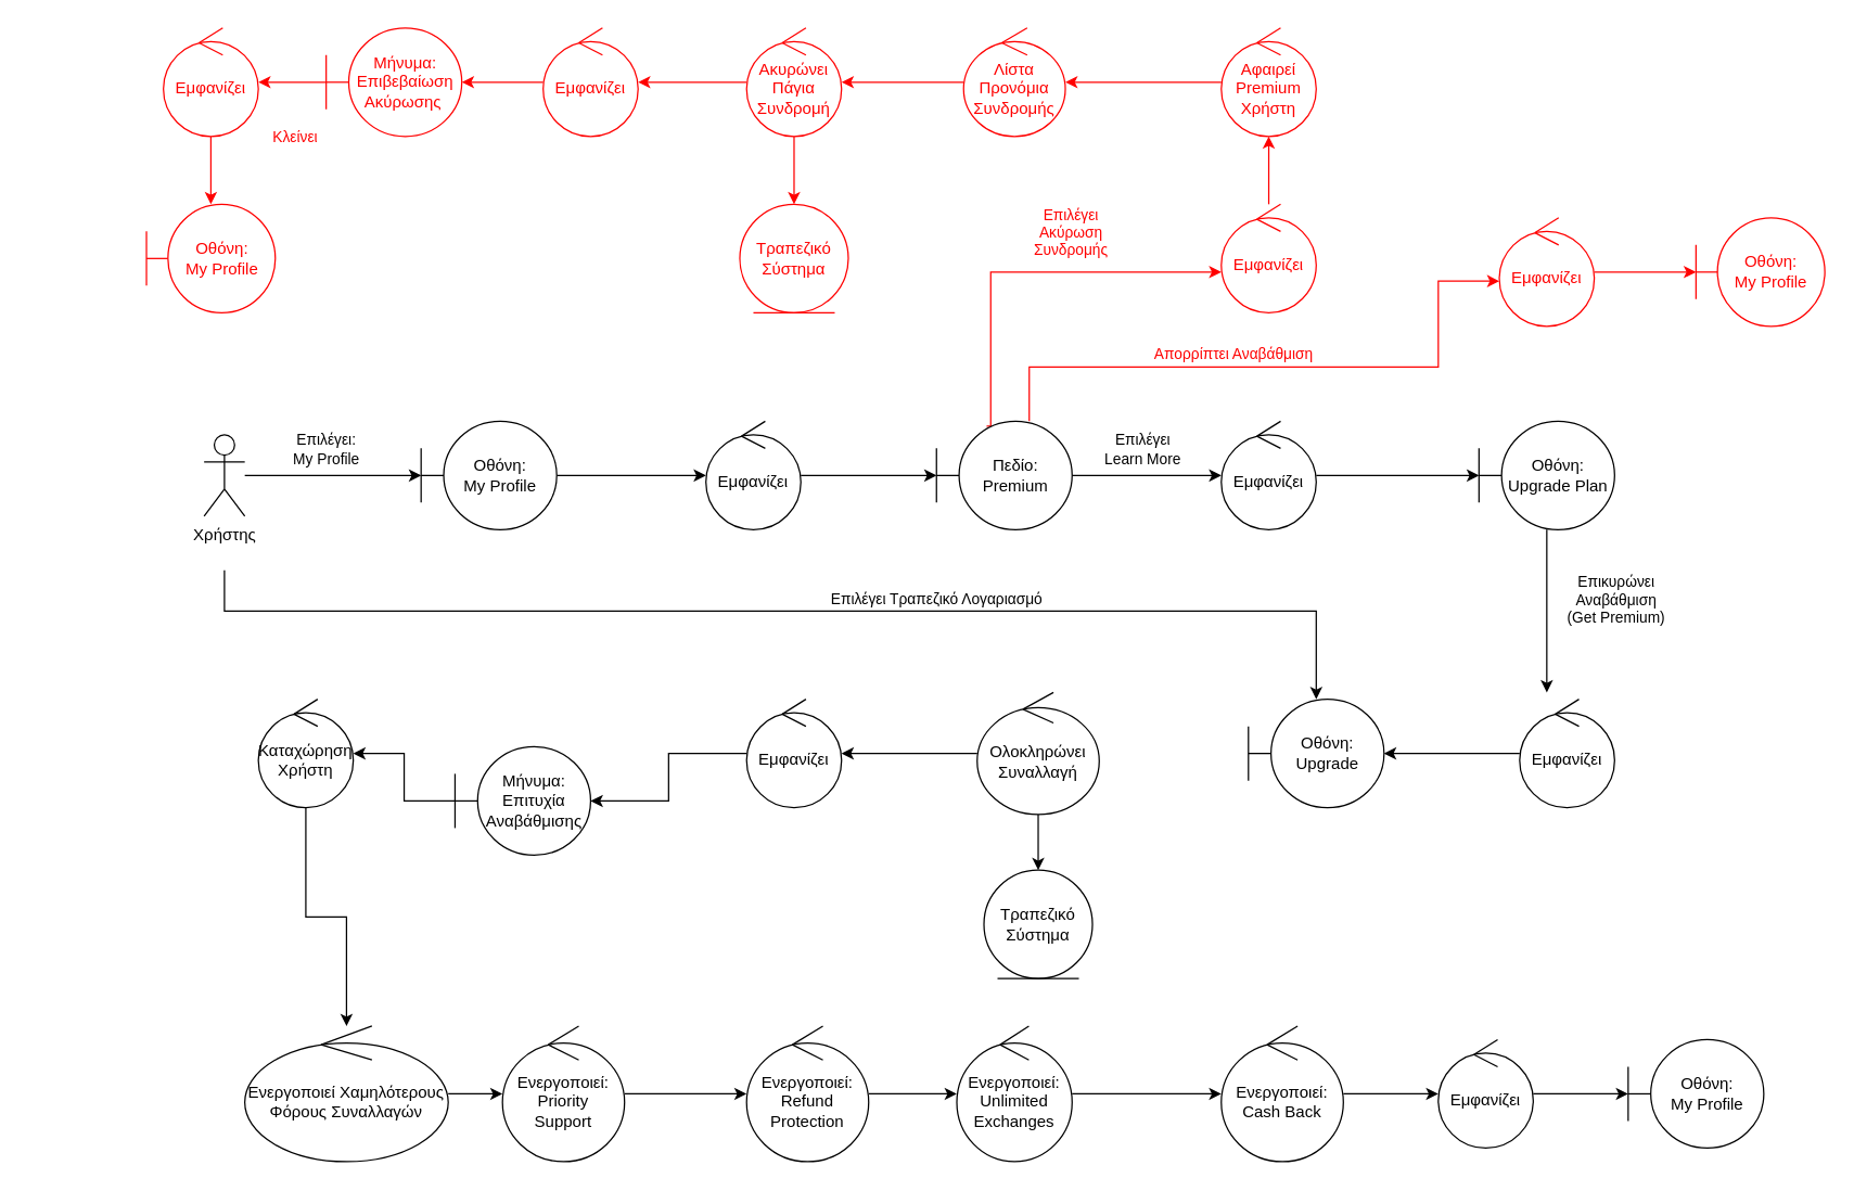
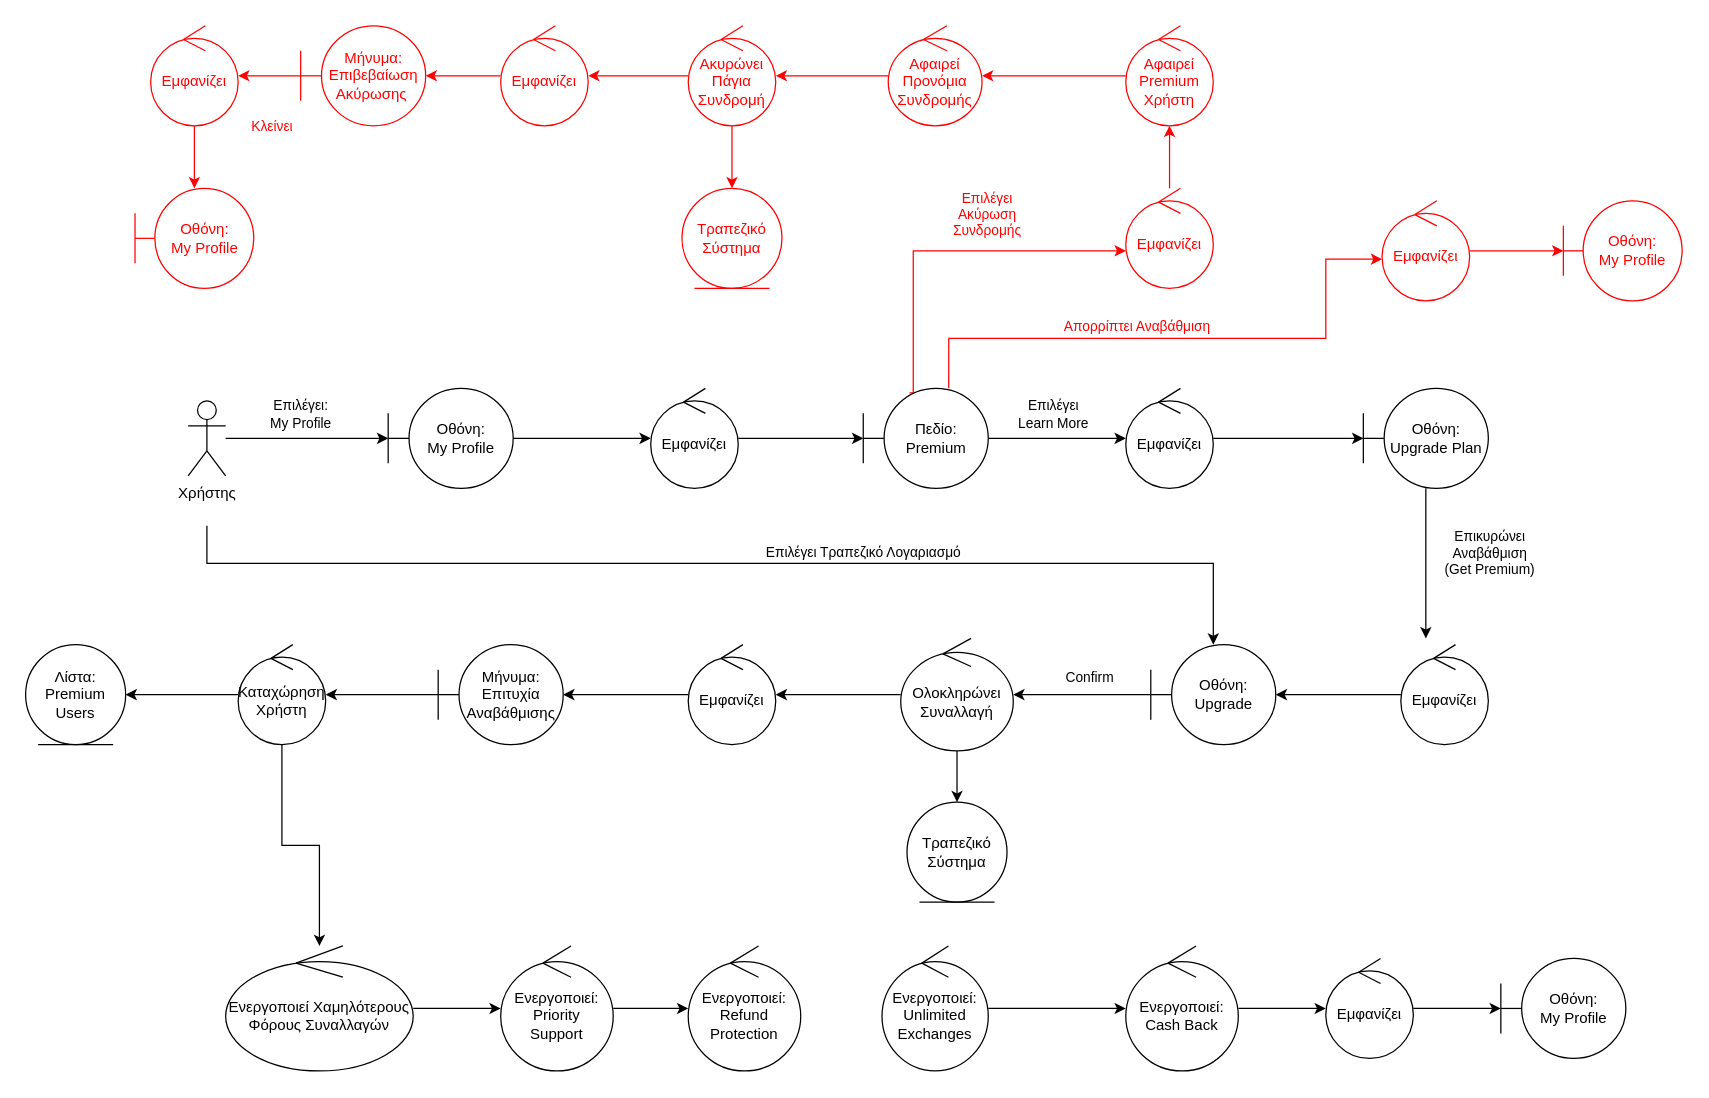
  <mxCell id="0" />
  <mxCell id="1" parent="0" />
  <mxCell id="2" value="" style="edgeStyle=orthogonalEdgeStyle;rounded=0;orthogonalLoop=1;jettySize=auto;html=1;" edge="1" parent="1" source="6" target="8"><mxGeometry relative="1" as="geometry" /></mxCell>
  <mxCell id="3" value="Επιλέγει:&lt;br&gt;My Profile" style="edgeLabel;html=1;align=center;verticalAlign=middle;resizable=0;points=[];" vertex="1" connectable="0" parent="2"><mxGeometry x="-0.097" y="3" relative="1" as="geometry"><mxPoint y="-17" as="offset" /></mxGeometry></mxCell>
  <mxCell id="4" style="edgeStyle=orthogonalEdgeStyle;rounded=0;orthogonalLoop=1;jettySize=auto;html=1;" edge="1" parent="1" target="27"><mxGeometry relative="1" as="geometry"><mxPoint x="165" y="420" as="sourcePoint" /><Array as="points"><mxPoint x="165" y="450" /><mxPoint x="970" y="450" /></Array></mxGeometry></mxCell>
  <mxCell id="5" value="Eπιλέγει Τραπεζικό Λογαριασμό" style="edgeLabel;html=1;align=center;verticalAlign=middle;resizable=0;points=[];" vertex="1" connectable="0" parent="4"><mxGeometry x="0.236" y="3" relative="1" as="geometry"><mxPoint x="-2" y="-7" as="offset" /></mxGeometry></mxCell>
  <mxCell id="6" value="Χρήστης" style="shape=umlActor;verticalLabelPosition=bottom;verticalAlign=top;html=1;" vertex="1" parent="1"><mxGeometry x="150" y="320" width="30" height="60" as="geometry" /></mxCell>
  <mxCell id="7" value="" style="edgeStyle=orthogonalEdgeStyle;rounded=0;orthogonalLoop=1;jettySize=auto;html=1;" edge="1" parent="1" source="8" target="10"><mxGeometry relative="1" as="geometry" /></mxCell>
  <mxCell id="8" value="Οθόνη:&lt;br&gt;My Profile" style="shape=umlBoundary;whiteSpace=wrap;html=1;" vertex="1" parent="1"><mxGeometry x="310" y="310" width="100" height="80" as="geometry" /></mxCell>
  <mxCell id="9" value="" style="edgeStyle=orthogonalEdgeStyle;rounded=0;orthogonalLoop=1;jettySize=auto;html=1;" edge="1" parent="1" source="10" target="17"><mxGeometry relative="1" as="geometry" /></mxCell>
  <mxCell id="10" value="Εμφανίζει" style="ellipse;shape=umlControl;whiteSpace=wrap;html=1;" vertex="1" parent="1"><mxGeometry x="520" y="310" width="70" height="80" as="geometry" /></mxCell>
  <mxCell id="11" value="" style="edgeStyle=orthogonalEdgeStyle;rounded=0;orthogonalLoop=1;jettySize=auto;html=1;" edge="1" parent="1" source="17" target="19"><mxGeometry relative="1" as="geometry" /></mxCell>
  <mxCell id="12" value="Eπιλέγει&lt;br&gt;Learn More" style="edgeLabel;html=1;align=center;verticalAlign=middle;resizable=0;points=[];" vertex="1" connectable="0" parent="11"><mxGeometry x="-0.075" y="-1" relative="1" as="geometry"><mxPoint y="-21" as="offset" /></mxGeometry></mxCell>
  <mxCell id="13" style="edgeStyle=orthogonalEdgeStyle;rounded=0;orthogonalLoop=1;jettySize=auto;html=1;entryX=0;entryY=0.625;entryDx=0;entryDy=0;entryPerimeter=0;strokeColor=#FF0000;exitX=0.37;exitY=0.044;exitDx=0;exitDy=0;exitPerimeter=0;" edge="1" parent="1" source="17" target="54"><mxGeometry relative="1" as="geometry"><Array as="points"><mxPoint x="730" y="314" /><mxPoint x="730" y="200" /></Array></mxGeometry></mxCell>
  <mxCell id="14" value="&lt;font color=&quot;#ff0000&quot;&gt;Επιλέγει &lt;br&gt;Ακύρωση &lt;br&gt;Συνδρομής&lt;/font&gt;" style="edgeLabel;html=1;align=center;verticalAlign=middle;resizable=0;points=[];" vertex="1" connectable="0" parent="13"><mxGeometry x="0.091" y="-1" relative="1" as="geometry"><mxPoint x="19" y="-31" as="offset" /></mxGeometry></mxCell>
  <mxCell id="15" style="edgeStyle=orthogonalEdgeStyle;rounded=0;orthogonalLoop=1;jettySize=auto;html=1;entryX=0.023;entryY=0.583;entryDx=0;entryDy=0;entryPerimeter=0;fontColor=#FF0000;strokeColor=#FF0000;" edge="1" parent="1"><mxGeometry relative="1" as="geometry"><mxPoint x="758.39" y="310" as="sourcePoint" /><mxPoint x="1105" y="206.64" as="targetPoint" /><Array as="points"><mxPoint x="758" y="270" /><mxPoint x="1060" y="270" /><mxPoint x="1060" y="207" /></Array></mxGeometry></mxCell>
  <mxCell id="16" value="Απορρίπτει Αναβάθμιση" style="edgeLabel;html=1;align=center;verticalAlign=middle;resizable=0;points=[];fontColor=#FF0000;" vertex="1" connectable="0" parent="15"><mxGeometry x="-0.138" relative="1" as="geometry"><mxPoint x="-4" y="-10" as="offset" /></mxGeometry></mxCell>
  <mxCell id="17" value="Πεδίο: Premium" style="shape=umlBoundary;whiteSpace=wrap;html=1;" vertex="1" parent="1"><mxGeometry x="690" y="310" width="100" height="80" as="geometry" /></mxCell>
  <mxCell id="18" value="" style="edgeStyle=orthogonalEdgeStyle;rounded=0;orthogonalLoop=1;jettySize=auto;html=1;" edge="1" parent="1" source="19" target="22"><mxGeometry relative="1" as="geometry" /></mxCell>
  <mxCell id="19" value="Εμφανίζει" style="ellipse;shape=umlControl;whiteSpace=wrap;html=1;" vertex="1" parent="1"><mxGeometry x="900" y="310" width="70" height="80" as="geometry" /></mxCell>
  <mxCell id="20" style="edgeStyle=orthogonalEdgeStyle;rounded=0;orthogonalLoop=1;jettySize=auto;html=1;" edge="1" parent="1" source="22"><mxGeometry relative="1" as="geometry"><mxPoint x="1140" y="510" as="targetPoint" /></mxGeometry></mxCell>
  <mxCell id="21" value="Επικυρώνει&lt;br&gt;Αναβάθμιση&lt;br&gt;(Get Premium)" style="edgeLabel;html=1;align=center;verticalAlign=middle;resizable=0;points=[];" vertex="1" connectable="0" parent="20"><mxGeometry x="-0.274" relative="1" as="geometry"><mxPoint x="50" y="7" as="offset" /></mxGeometry></mxCell>
  <mxCell id="22" value="Οθόνη:&lt;br&gt;Upgrade Plan" style="shape=umlBoundary;whiteSpace=wrap;html=1;" vertex="1" parent="1"><mxGeometry x="1090" y="310" width="100" height="80" as="geometry" /></mxCell>
  <mxCell id="23" value="" style="edgeStyle=orthogonalEdgeStyle;rounded=0;orthogonalLoop=1;jettySize=auto;html=1;" edge="1" parent="1" source="24" target="27"><mxGeometry relative="1" as="geometry" /></mxCell>
  <mxCell id="24" value="Εμφανίζει" style="ellipse;shape=umlControl;whiteSpace=wrap;html=1;" vertex="1" parent="1"><mxGeometry x="1120" y="515" width="70" height="80" as="geometry" /></mxCell>
+ <mxCell id="25" value="" style="edgeStyle=orthogonalEdgeStyle;rounded=0;orthogonalLoop=1;jettySize=auto;html=1;" edge="1" parent="1" source="27" target="30"><mxGeometry relative="1" as="geometry" /></mxCell>
+ <mxCell id="26" value="Confirm" style="edgeLabel;html=1;align=center;verticalAlign=middle;resizable=0;points=[];" vertex="1" connectable="0" parent="25"><mxGeometry x="-0.303" y="-2" relative="1" as="geometry"><mxPoint x="-12" y="-13" as="offset" /></mxGeometry></mxCell>
  <mxCell id="27" value="Οθόνη: Upgrade" style="shape=umlBoundary;whiteSpace=wrap;html=1;" vertex="1" parent="1"><mxGeometry x="920" y="515" width="100" height="80" as="geometry" /></mxCell>
  <mxCell id="28" value="" style="edgeStyle=orthogonalEdgeStyle;rounded=0;orthogonalLoop=1;jettySize=auto;html=1;" edge="1" parent="1" source="30" target="32"><mxGeometry relative="1" as="geometry" /></mxCell>
  <mxCell id="29" value="" style="edgeStyle=orthogonalEdgeStyle;rounded=0;orthogonalLoop=1;jettySize=auto;html=1;" edge="1" parent="1" source="30" target="39"><mxGeometry relative="1" as="geometry" /></mxCell>
  <mxCell id="30" value="Ολοκληρώνει Συναλλαγή" style="ellipse;shape=umlControl;whiteSpace=wrap;html=1;" vertex="1" parent="1"><mxGeometry x="720" y="510" width="90" height="90" as="geometry" /></mxCell>
  <mxCell id="31" style="edgeStyle=orthogonalEdgeStyle;rounded=0;orthogonalLoop=1;jettySize=auto;html=1;" edge="1" parent="1" source="32" target="34"><mxGeometry relative="1" as="geometry" /></mxCell>
  <mxCell id="32" value="Εμφανίζει" style="ellipse;shape=umlControl;whiteSpace=wrap;html=1;" vertex="1" parent="1"><mxGeometry x="550" y="515" width="70" height="80" as="geometry" /></mxCell>
  <mxCell id="33" value="" style="edgeStyle=orthogonalEdgeStyle;rounded=0;orthogonalLoop=1;jettySize=auto;html=1;" edge="1" parent="1" source="34" target="37"><mxGeometry relative="1" as="geometry" /></mxCell>
- <mxCell id="34" value="Μήνυμα: Επιτυχία Αναβάθμισης" style="shape=umlBoundary;whiteSpace=wrap;html=1;" vertex="1" parent="1"><mxGeometry x="335" y="550" width="100" height="80" as="geometry" /></mxCell>
+ <mxCell id="34" value="Μήνυμα: Επιτυχία Αναβάθμισης" style="shape=umlBoundary;whiteSpace=wrap;html=1;" vertex="1" parent="1"><mxGeometry x="350" y="515" width="100" height="80" as="geometry" /></mxCell>
+ <mxCell id="35" value="" style="edgeStyle=orthogonalEdgeStyle;rounded=0;orthogonalLoop=1;jettySize=auto;html=1;" edge="1" parent="1" source="37" target="38"><mxGeometry relative="1" as="geometry" /></mxCell>
  <mxCell id="36" style="edgeStyle=orthogonalEdgeStyle;rounded=0;orthogonalLoop=1;jettySize=auto;html=1;" edge="1" parent="1" source="37" target="41"><mxGeometry relative="1" as="geometry" /></mxCell>
  <mxCell id="37" value="Καταχώρηση Χρήστη" style="ellipse;shape=umlControl;whiteSpace=wrap;html=1;" vertex="1" parent="1"><mxGeometry x="190" y="515" width="70" height="80" as="geometry" /></mxCell>
+ <mxCell id="38" value="Λίστα: Premium Users" style="ellipse;shape=umlEntity;whiteSpace=wrap;html=1;" vertex="1" parent="1"><mxGeometry x="20" y="515" width="80" height="80" as="geometry" /></mxCell>
  <mxCell id="39" value="Τραπεζικό Σύστημα" style="ellipse;shape=umlEntity;whiteSpace=wrap;html=1;" vertex="1" parent="1"><mxGeometry x="725" y="641" width="80" height="80" as="geometry" /></mxCell>
  <mxCell id="40" value="" style="edgeStyle=orthogonalEdgeStyle;rounded=0;orthogonalLoop=1;jettySize=auto;html=1;" edge="1" parent="1" source="41" target="43"><mxGeometry relative="1" as="geometry" /></mxCell>
  <mxCell id="41" value="Ενεργοποιεί Χαμηλότερους Φόρους Συναλλαγών" style="ellipse;shape=umlControl;whiteSpace=wrap;html=1;" vertex="1" parent="1"><mxGeometry x="180" y="756" width="150" height="100" as="geometry" /></mxCell>
  <mxCell id="42" value="" style="edgeStyle=orthogonalEdgeStyle;rounded=0;orthogonalLoop=1;jettySize=auto;html=1;" edge="1" parent="1" source="43" target="45"><mxGeometry relative="1" as="geometry" /></mxCell>
- <mxCell id="43" value="Ενεργοποιεί:&lt;br&gt;Priority &lt;br&gt;Support" style="ellipse;shape=umlControl;whiteSpace=wrap;html=1;" vertex="1" parent="1"><mxGeometry x="370" y="756" width="90" height="100" as="geometry" /></mxCell>
- <mxCell id="44" value="" style="edgeStyle=orthogonalEdgeStyle;rounded=0;orthogonalLoop=1;jettySize=auto;html=1;" edge="1" parent="1" source="45" target="47"><mxGeometry relative="1" as="geometry" /></mxCell>
+ <mxCell id="43" value="Ενεργοποιεί:&lt;br&gt;Priority &lt;br&gt;Support" style="ellipse;shape=umlControl;whiteSpace=wrap;html=1;" vertex="1" parent="1"><mxGeometry x="400" y="756" width="90" height="100" as="geometry" /></mxCell>
  <mxCell id="45" value="Ενεργοποιεί: Refund &lt;br&gt;Protection" style="ellipse;shape=umlControl;whiteSpace=wrap;html=1;" vertex="1" parent="1"><mxGeometry x="550" y="756" width="90" height="100" as="geometry" /></mxCell>
  <mxCell id="46" value="" style="edgeStyle=orthogonalEdgeStyle;rounded=0;orthogonalLoop=1;jettySize=auto;html=1;" edge="1" parent="1" source="47" target="49"><mxGeometry relative="1" as="geometry" /></mxCell>
  <mxCell id="47" value="Ενεργοποιεί: Unlimited Exchanges" style="ellipse;shape=umlControl;whiteSpace=wrap;html=1;" vertex="1" parent="1"><mxGeometry x="705" y="756" width="85" height="100" as="geometry" /></mxCell>
  <mxCell id="48" value="" style="edgeStyle=orthogonalEdgeStyle;rounded=0;orthogonalLoop=1;jettySize=auto;html=1;" edge="1" parent="1" source="49" target="51"><mxGeometry relative="1" as="geometry" /></mxCell>
  <mxCell id="49" value="Ενεργοποιεί: Cash Back" style="ellipse;shape=umlControl;whiteSpace=wrap;html=1;" vertex="1" parent="1"><mxGeometry x="900" y="756" width="90" height="100" as="geometry" /></mxCell>
  <mxCell id="50" value="" style="edgeStyle=orthogonalEdgeStyle;rounded=0;orthogonalLoop=1;jettySize=auto;html=1;" edge="1" parent="1" source="51" target="52"><mxGeometry relative="1" as="geometry" /></mxCell>
  <mxCell id="51" value="Εμφανίζει" style="ellipse;shape=umlControl;whiteSpace=wrap;html=1;" vertex="1" parent="1"><mxGeometry x="1060" y="766" width="70" height="80" as="geometry" /></mxCell>
  <mxCell id="52" value="Οθόνη:&lt;br&gt;My Profile" style="shape=umlBoundary;whiteSpace=wrap;html=1;" vertex="1" parent="1"><mxGeometry x="1200" y="766" width="100" height="80" as="geometry" /></mxCell>
  <mxCell id="53" value="" style="edgeStyle=orthogonalEdgeStyle;rounded=0;orthogonalLoop=1;jettySize=auto;html=1;fontColor=#FF0000;strokeColor=#FF0000;" edge="1" parent="1" source="54" target="56"><mxGeometry relative="1" as="geometry" /></mxCell>
  <mxCell id="54" value="&lt;font color=&quot;#ff0000&quot;&gt;Εμφανίζει&lt;/font&gt;" style="ellipse;shape=umlControl;whiteSpace=wrap;html=1;strokeColor=#FF0000;" vertex="1" parent="1"><mxGeometry x="900" y="150" width="70" height="80" as="geometry" /></mxCell>
  <mxCell id="55" style="edgeStyle=orthogonalEdgeStyle;rounded=0;orthogonalLoop=1;jettySize=auto;html=1;strokeColor=#FF0000;" edge="1" parent="1" source="56" target="58"><mxGeometry relative="1" as="geometry" /></mxCell>
  <mxCell id="56" value="&lt;font color=&quot;#ff0000&quot;&gt;Αφαιρεί Premium Χρήστη&lt;/font&gt;" style="ellipse;shape=umlControl;whiteSpace=wrap;html=1;strokeColor=#FF0000;" vertex="1" parent="1"><mxGeometry x="900" y="20" width="70" height="80" as="geometry" /></mxCell>
  <mxCell id="57" value="" style="edgeStyle=orthogonalEdgeStyle;rounded=0;orthogonalLoop=1;jettySize=auto;html=1;strokeColor=#FF0000;" edge="1" parent="1" source="58" target="61"><mxGeometry relative="1" as="geometry" /></mxCell>
- <mxCell id="58" value="&lt;font color=&quot;#ff0000&quot;&gt;Λίστα Προνόμια Συνδρομής&lt;/font&gt;" style="ellipse;shape=umlControl;whiteSpace=wrap;html=1;strokeColor=#FF0000;" vertex="1" parent="1"><mxGeometry x="710" y="20" width="75" height="80" as="geometry" /></mxCell>
+ <mxCell id="58" value="&lt;font color=&quot;#ff0000&quot;&gt;Αφαιρεί Προνόμια Συνδρομής&lt;/font&gt;" style="ellipse;shape=umlControl;whiteSpace=wrap;html=1;strokeColor=#FF0000;" vertex="1" parent="1"><mxGeometry x="710" y="20" width="75" height="80" as="geometry" /></mxCell>
  <mxCell id="59" value="" style="edgeStyle=orthogonalEdgeStyle;rounded=0;orthogonalLoop=1;jettySize=auto;html=1;strokeColor=#FF0000;" edge="1" parent="1" source="61" target="63"><mxGeometry relative="1" as="geometry" /></mxCell>
  <mxCell id="60" value="" style="edgeStyle=orthogonalEdgeStyle;rounded=0;orthogonalLoop=1;jettySize=auto;html=1;strokeColor=#FF0000;" edge="1" parent="1" source="61" target="69"><mxGeometry relative="1" as="geometry" /></mxCell>
  <mxCell id="61" value="&lt;font color=&quot;#ff0000&quot;&gt;Ακυρώνει Πάγια Συνδρομή&lt;/font&gt;" style="ellipse;shape=umlControl;whiteSpace=wrap;html=1;strokeColor=#FF0000;" vertex="1" parent="1"><mxGeometry x="550" y="20" width="70" height="80" as="geometry" /></mxCell>
  <mxCell id="62" value="" style="edgeStyle=orthogonalEdgeStyle;rounded=0;orthogonalLoop=1;jettySize=auto;html=1;strokeColor=#FF0000;" edge="1" parent="1" source="63"><mxGeometry relative="1" as="geometry"><mxPoint x="340" y="60" as="targetPoint" /></mxGeometry></mxCell>
  <mxCell id="63" value="&lt;font color=&quot;#ff0000&quot;&gt;Εμφανίζει&lt;/font&gt;" style="ellipse;shape=umlControl;whiteSpace=wrap;html=1;strokeColor=#FF0000;" vertex="1" parent="1"><mxGeometry x="400" y="20" width="70" height="80" as="geometry" /></mxCell>
  <mxCell id="64" value="" style="edgeStyle=orthogonalEdgeStyle;rounded=0;orthogonalLoop=1;jettySize=auto;html=1;strokeColor=#FF0000;" edge="1" parent="1" source="66" target="68"><mxGeometry relative="1" as="geometry" /></mxCell>
  <mxCell id="65" value="Κλείνει" style="edgeLabel;html=1;align=center;verticalAlign=middle;resizable=0;points=[];fontColor=#FF0000;" vertex="1" connectable="0" parent="64"><mxGeometry x="-0.047" y="3" relative="1" as="geometry"><mxPoint y="37" as="offset" /></mxGeometry></mxCell>
  <mxCell id="66" value="&lt;font color=&quot;#ff0000&quot;&gt;Μήνυμα:&lt;br&gt;Επιβεβαίωση Ακύρωσης&amp;nbsp;&lt;/font&gt;" style="shape=umlBoundary;whiteSpace=wrap;html=1;strokeColor=#FF0000;" vertex="1" parent="1"><mxGeometry x="240" y="20" width="100" height="80" as="geometry" /></mxCell>
  <mxCell id="67" value="" style="edgeStyle=orthogonalEdgeStyle;rounded=0;orthogonalLoop=1;jettySize=auto;html=1;fontColor=#FF0000;strokeColor=#FF0000;" edge="1" parent="1" source="68" target="70"><mxGeometry relative="1" as="geometry" /></mxCell>
  <mxCell id="68" value="&lt;font color=&quot;#ff0000&quot;&gt;Εμφανίζει&lt;/font&gt;" style="ellipse;shape=umlControl;whiteSpace=wrap;html=1;strokeColor=#FF0000;" vertex="1" parent="1"><mxGeometry x="120" y="20" width="70" height="80" as="geometry" /></mxCell>
  <mxCell id="69" value="&lt;font color=&quot;#ff0000&quot;&gt;Τραπεζικό Σύστημα&lt;/font&gt;" style="ellipse;shape=umlEntity;whiteSpace=wrap;html=1;strokeColor=#FF0000;" vertex="1" parent="1"><mxGeometry x="545" y="150" width="80" height="80" as="geometry" /></mxCell>
  <mxCell id="70" value="&lt;font color=&quot;#ff0000&quot;&gt;Οθόνη:&lt;br&gt;My Profile&lt;/font&gt;" style="shape=umlBoundary;whiteSpace=wrap;html=1;strokeColor=#FF0000;" vertex="1" parent="1"><mxGeometry x="107.5" y="150" width="95" height="80" as="geometry" /></mxCell>
  <mxCell id="71" value="" style="edgeStyle=orthogonalEdgeStyle;rounded=0;orthogonalLoop=1;jettySize=auto;html=1;fontColor=#FF0000;strokeColor=#FF0000;" edge="1" parent="1" source="72" target="73"><mxGeometry relative="1" as="geometry" /></mxCell>
  <mxCell id="72" value="&lt;font color=&quot;#ff0000&quot;&gt;Εμφανίζει&lt;/font&gt;" style="ellipse;shape=umlControl;whiteSpace=wrap;html=1;strokeColor=#FF0000;" vertex="1" parent="1"><mxGeometry x="1105" width="70" height="80" as="geometry" y="160" /></mxCell>
  <mxCell id="73" value="&lt;font color=&quot;#ff0000&quot;&gt;Οθόνη:&lt;br&gt;My Profile&lt;/font&gt;" style="shape=umlBoundary;whiteSpace=wrap;html=1;strokeColor=#FF0000;" vertex="1" parent="1"><mxGeometry x="1250" width="95" height="80" as="geometry" y="160" /></mxCell>
